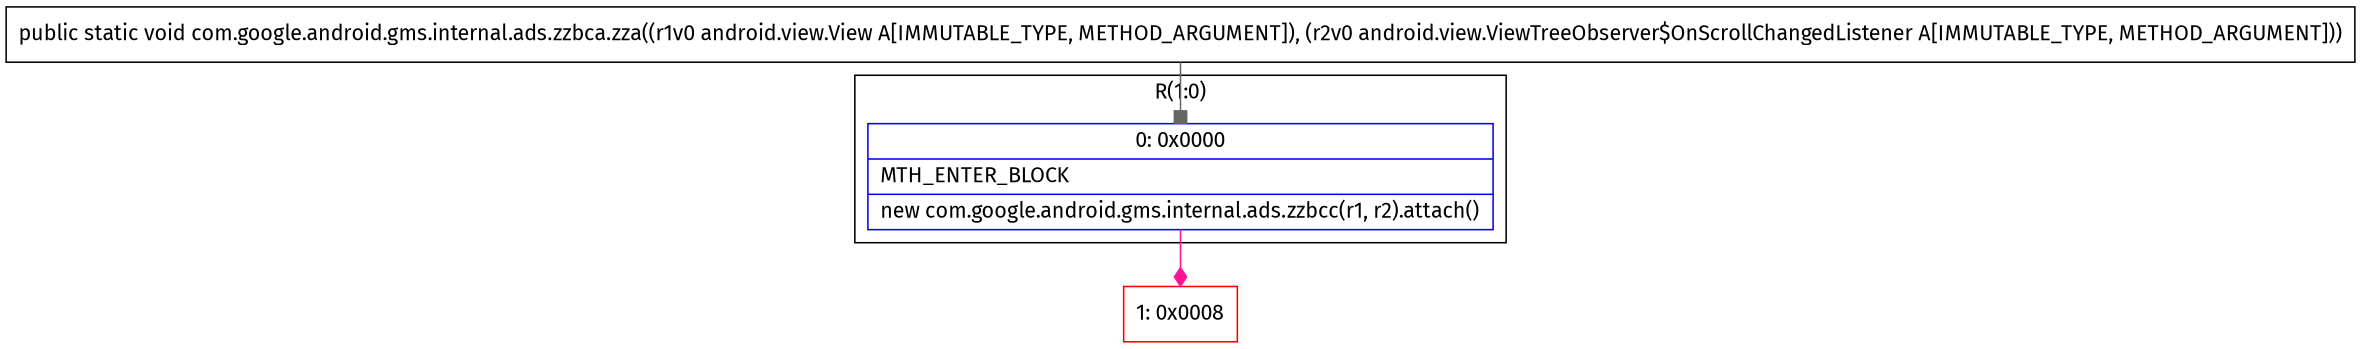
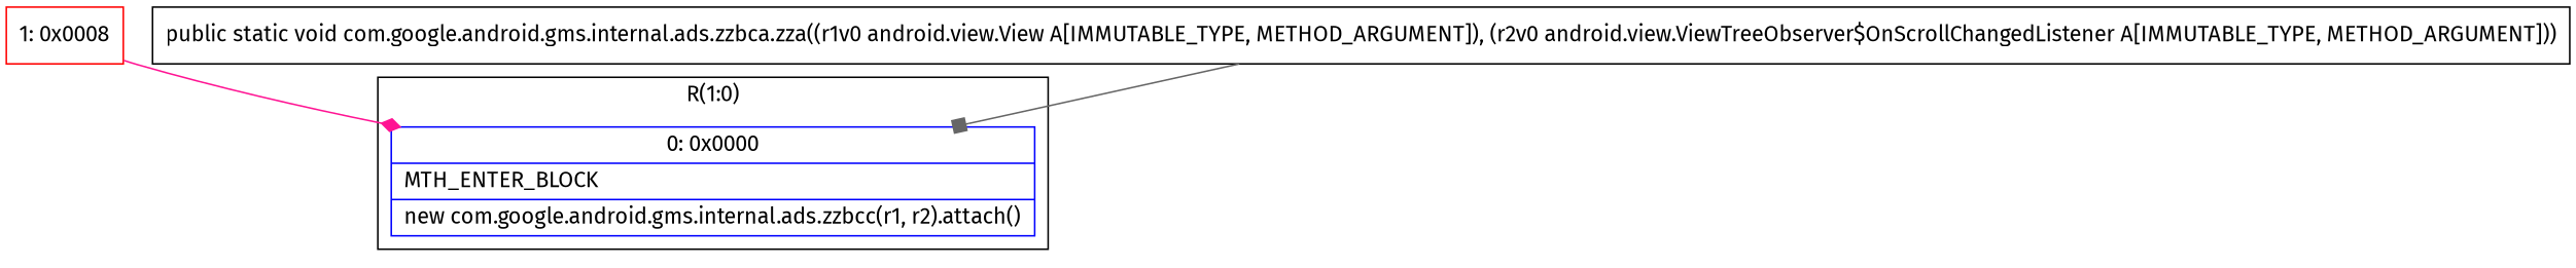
  digraph {
    fontname="Fira Sans"
    node [shape=record fontname="Fira Sans"]
    edge [fontname="Fira Sans"]
    n1 [color=blue label="{0\:\ 0x0000|MTH_ENTER_BLOCK\l|new com.google.android.gms.internal.ads.zzbcc(r1, r2).attach()\l}"]
    n2 [color=red label="{1\:\ 0x0008}"]
    n3 [label="{public static void com.google.android.gms.internal.ads.zzbca.zza((r1v0 android.view.View A[IMMUTABLE_TYPE, METHOD_ARGUMENT]), (r2v0 android.view.ViewTreeObserver$OnScrollChangedListener A[IMMUTABLE_TYPE, METHOD_ARGUMENT])) }"]
    subgraph cluster_1 {
      label="R(1:0)"
      n1
    }
-   n1 -> n2 [color=deeppink arrowhead=diamond]
+   n2 -> n1 [color=deeppink arrowhead=diamond]
    n3 -> n1 [color=gray40 arrowhead=box]
  }
